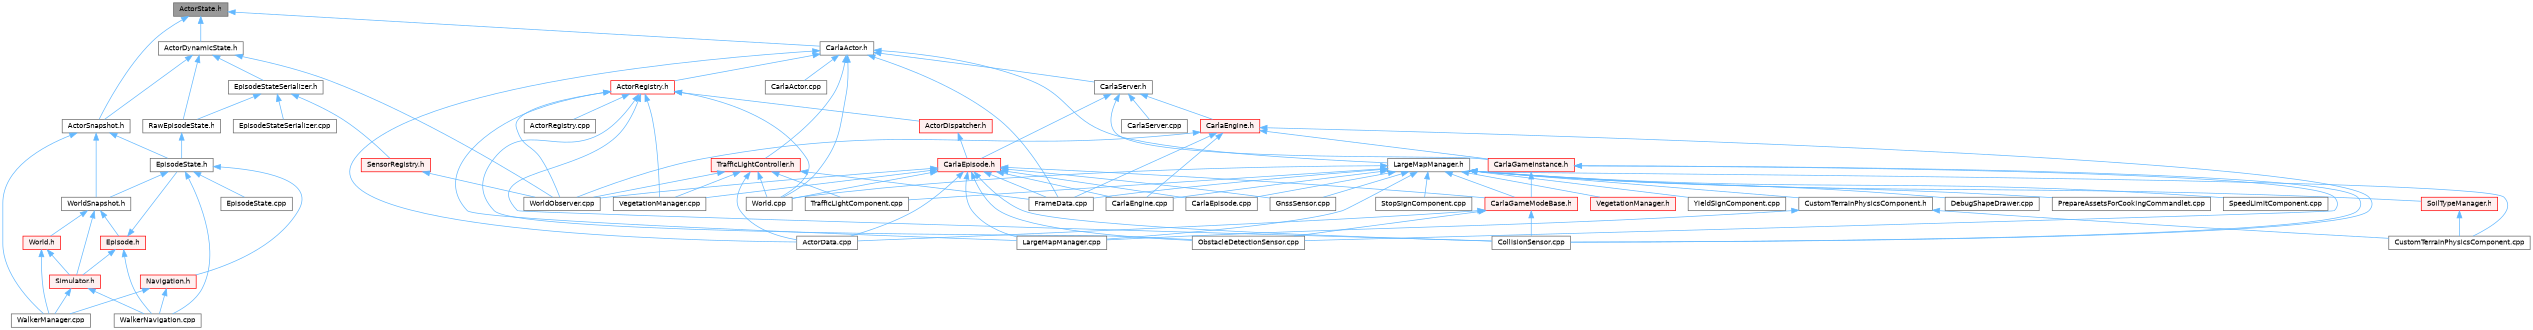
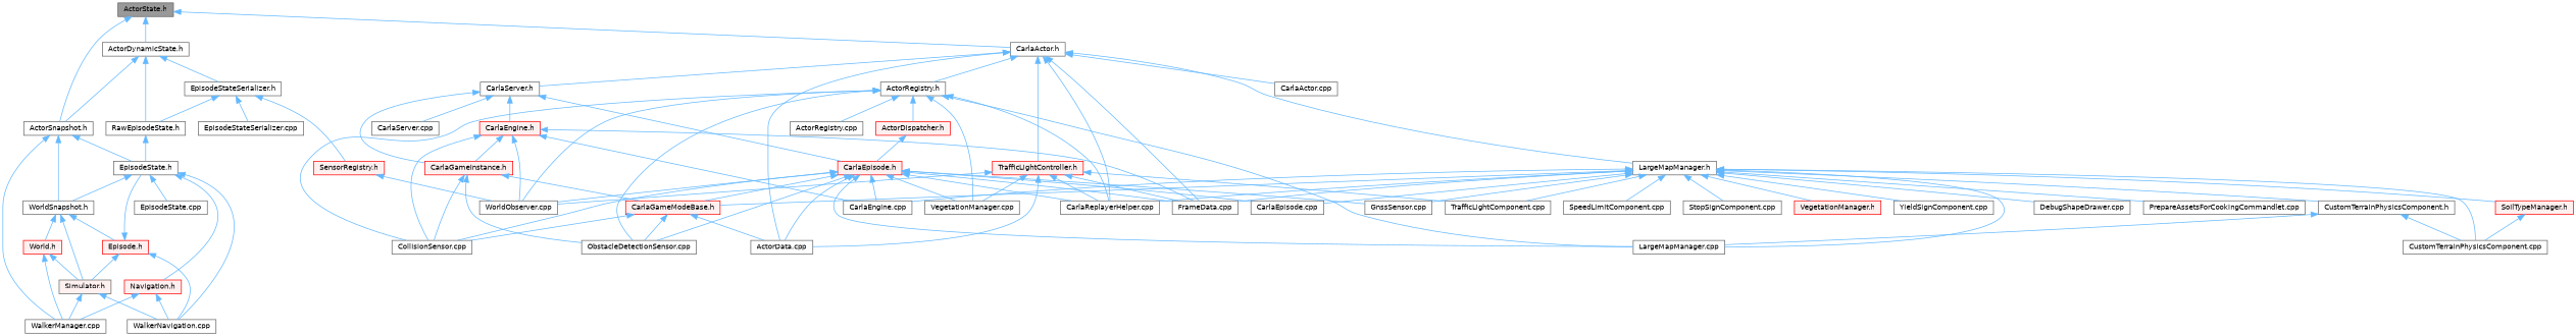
  digraph {
    node [color=grey40 fillcolor=white fontname=Helvetica fontsize=10 shape=box style=filled]
    edge [color=steelblue1 dir=back fontname=Helvetica fontsize=10 labelfontname=Helvetica labelfontsize=10 style=solid]
    n1 [color=gray40 fillcolor=grey60 fontcolor=black height=0.2 label="ActorState.h" width=0.4]
    n2 [height=0.2 label="ActorDynamicState.h" width=0.4]
    n3 [height=0.2 label="ActorSnapshot.h" width=0.4]
    n4 [height=0.2 label="CarlaActor.h" width=0.4]
    n5 [height=0.2 label="EpisodeStateSerializer.h" width=0.4]
    n6 [height=0.2 label="RawEpisodeState.h" width=0.4]
    n7 [height=0.2 label="WorldObserver.cpp" width=0.4]
    n8 [height=0.2 label="EpisodeState.h" width=0.4]
    n9 [height=0.2 label="WalkerManager.cpp" width=0.4]
    n10 [height=0.2 label="WorldSnapshot.h" width=0.4]
    n11 [height=0.2 label="ActorData.cpp" width=0.4]
-   n12 [color=red height=0.2 label="ActorRegistry.h" width=0.4]
-   n13 [height=0.2 label="World.cpp" width=0.4]
+   n12 [height=0.2 label="ActorRegistry.h" width=0.4]
+   n13 [height=0.2 label="CarlaReplayerHelper.cpp" width=0.4]
    n14 [height=0.2 label="FrameData.cpp" width=0.4]
    n15 [height=0.2 label="CarlaActor.cpp" width=0.4]
    n16 [height=0.2 label="CarlaServer.h" width=0.4]
    n17 [height=0.2 label="LargeMapManager.h" width=0.4]
    n18 [color=red fillcolor="#FFF0F0" height=0.2 label="TrafficLightController.h" width=0.4]
    n19 [height=0.2 label="EpisodeStateSerializer.cpp" width=0.4]
    n20 [color=red fillcolor="#FFF0F0" height=0.2 label="SensorRegistry.h" width=0.4]
    n21 [height=0.2 label="WalkerNavigation.cpp" width=0.4]
    n22 [height=0.2 label="EpisodeState.cpp" width=0.4]
    n23 [color=red fillcolor="#FFF0F0" height=0.2 label="Navigation.h" width=0.4]
    n24 [color=red fillcolor="#FFF0F0" height=0.2 label="Episode.h" width=0.4]
-   n25 [color=red fillcolor="#FFF0F0" height=0.2 label="Simulator.h" width=0.4]
+   n25 [fillcolor="#FFF0F0" height=0.2 label="Simulator.h" width=0.4]
    n26 [color=red fillcolor="#FFF0F0" height=0.2 label="World.h" width=0.4]
    n27 [color=red fillcolor="#FFF0F0" height=0.2 label="ActorDispatcher.h" width=0.4]
    n28 [height=0.2 label="CollisionSensor.cpp" width=0.4]
    n29 [height=0.2 label="ObstacleDetectionSensor.cpp" width=0.4]
    n30 [height=0.2 label="VegetationManager.cpp" width=0.4]
    n31 [height=0.2 label="LargeMapManager.cpp" width=0.4]
    n32 [height=0.2 label="ActorRegistry.cpp" width=0.4]
    n33 [color=red fillcolor="#FFF0F0" height=0.2 label="CarlaEpisode.h" width=0.4]
    n34 [color=red fillcolor="#FFF0F0" height=0.2 label="CarlaEngine.h" width=0.4]
    n35 [color=red fillcolor="#FFF0F0" height=0.2 label="CarlaGameInstance.h" width=0.4]
    n36 [height=0.2 label="CarlaServer.cpp" width=0.4]
    n37 [height=0.2 label="CarlaEngine.cpp" width=0.4]
    n38 [height=0.2 label="CarlaEpisode.cpp" width=0.4]
    n39 [color=red fillcolor="#FFF0F0" height=0.2 label="CarlaGameModeBase.h" width=0.4]
    n40 [height=0.2 label="GnssSensor.cpp" width=0.4]
    n41 [height=0.2 label="CustomTerrainPhysicsComponent.cpp" width=0.4]
    n42 [height=0.2 label="CustomTerrainPhysicsComponent.h" width=0.4]
    n43 [height=0.2 label="DebugShapeDrawer.cpp" width=0.4]
    n44 [height=0.2 label="PrepareAssetsForCookingCommandlet.cpp" width=0.4]
    n45 [color=red fillcolor="#FFF0F0" height=0.2 label="SoilTypeManager.h" width=0.4]
    n46 [height=0.2 label="SpeedLimitComponent.cpp" width=0.4]
    n47 [height=0.2 label="StopSignComponent.cpp" width=0.4]
    n48 [height=0.2 label="TrafficLightComponent.cpp" width=0.4]
    n49 [color=red fillcolor="#FFF0F0" height=0.2 label="VegetationManager.h" width=0.4]
    n50 [height=0.2 label="YieldSignComponent.cpp" width=0.4]
    n1 -> n2
    n1 -> n3
    n1 -> n4
    n2 -> n3
    n2 -> n5
    n2 -> n6
-   n2 -> n7
    n3 -> n8
    n3 -> n9
    n3 -> n10
    n4 -> n11
    n4 -> n12
    n4 -> n13
    n4 -> n14
    n4 -> n15
    n4 -> n16
    n4 -> n17
    n4 -> n18
    n5 -> n6
    n5 -> n19
    n5 -> n20
    n6 -> n8
    n8 -> n10
    n8 -> n21
    n8 -> n22
    n8 -> n23
    n10 -> n24
    n10 -> n25
    n10 -> n26
    n12 -> n7
    n12 -> n13
    n12 -> n27
    n12 -> n28
    n12 -> n29
    n12 -> n30
    n12 -> n31
    n12 -> n32
    n16 -> n33
    n16 -> n34
    n16 -> n35
    n16 -> n36
    n17 -> n13
    n17 -> n14
    n17 -> n31
    n17 -> n37
    n17 -> n38
    n17 -> n39
    n17 -> n40
    n17 -> n41
    n17 -> n42
    n17 -> n43
    n17 -> n44
    n17 -> n45
    n17 -> n46
    n17 -> n47
    n17 -> n48
    n17 -> n49
    n17 -> n50
    n18 -> n7
    n18 -> n11
    n18 -> n13
    n18 -> n14
    n18 -> n30
    n18 -> n48
    n20 -> n7
    n23 -> n9
    n23 -> n21
    n24 -> n8
    n24 -> n21
    n24 -> n25
    n25 -> n9
    n25 -> n21
    n26 -> n9
    n26 -> n25
    n27 -> n33
    n33 -> n7
    n33 -> n11
    n33 -> n13
    n33 -> n14
    n33 -> n28
    n33 -> n29
    n33 -> n30
    n33 -> n31
    n33 -> n37
    n33 -> n38
    n33 -> n39
    n33 -> n40
    n34 -> n7
    n34 -> n14
    n34 -> n28
    n34 -> n35
    n34 -> n37
    n35 -> n28
    n35 -> n29
    n35 -> n39
    n39 -> n11
    n39 -> n28
    n39 -> n29
    n42 -> n31
    n42 -> n41
    n45 -> n41
  }
